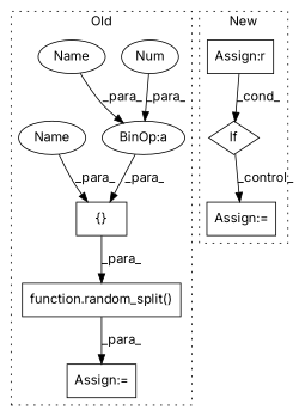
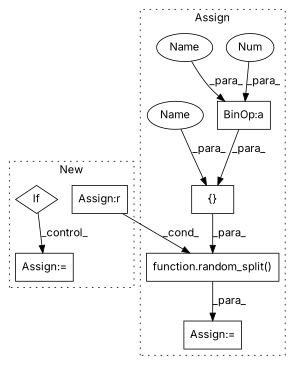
  digraph {
    fontname=Inter
    node [a=68 fontname=Inter l=3 shape=box]
    edge [fontname=Inter]
    n1 [a=59 l="1,0" label="{}" s="733,762"]
-   n2 [a=82 label="BinOp:a" s=739 shape=ellipse]
+   n2 [a=82 label="BinOp:a" s=739]
    n3 [a=76 l=5 label=Num s=734 shape=ellipse]
    n4 [l=6 label="Assign:=" s=705]
    n5 [a=75 l="13,1" label="function.random_split()" s="711,763"]
    n6 [a=87 l=9 label=Name s=742 shape=ellipse]
    n7 [a=87 l=9 label=Name s=753 shape=ellipse]
    n8 [a=96 label=If s=839 shape=diamond]
    n9 [a=40 l=18 label="Assign:r" s=842]
    n10 [label="Assign:=" s=884]
    subgraph cluster_1 {
-     label=Old
+     label=Assign
      style=dotted
      n1
      n2
      n3
      n4
      n5
      n6
      n7
    }
    subgraph cluster_2 {
      label=New
      style=dotted
      n8
      n9
      n10
    }
    n1 -> n5 [label=_para_]
    n2 -> n1 [label=_para_]
    n3 -> n2 [label=_para_]
    n5 -> n4 [label=_para_]
    n6 -> n2 [label=_para_]
    n7 -> n1 [label=_para_]
    n8 -> n10 [label=_control_]
-   n9 -> n8 [label=_cond_]
+   n9 -> n5 [label=_cond_]
  }
